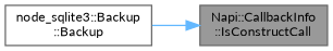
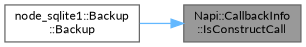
  digraph {
    rankdir=RL
    fontname=Lato
    node [fontname=Lato fontsize=10 shape=box style=filled]
    n1 [color=gray40 fillcolor=grey60 fontcolor=black height=0.2 label="Napi::CallbackInfo\l::IsConstructCall" width=0.4]
-   n2 [color=grey40 fillcolor=white height=0.2 label="node_sqlite3::Backup\l::Backup" width=0.4]
+   n2 [color=grey40 fillcolor=white height=0.2 label="node_sqlite1::Backup\l::Backup" width=0.4]
    n1 -> n2 [color=steelblue1 dir=back fontname=Lato fontsize=10 labelfontname=Helvetica labelfontsize=10 style=solid]
  }
